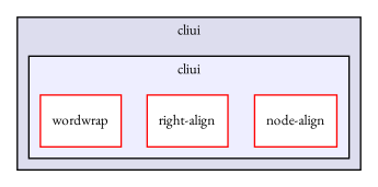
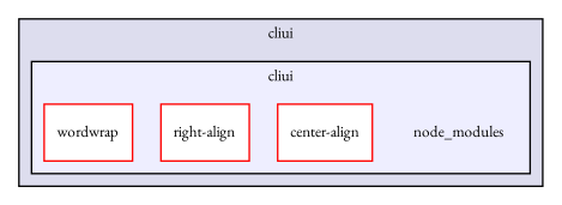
  digraph {
    compound=true
    fontname="EB Garamond"
    node [fontname="EB Garamond" fontsize=10 shape=box color=red fillcolor=white style=filled]
-   n2 [label="node-align"]
+   n1 [label=node_modules shape=plaintext color="" fillcolor="" style=""]
+   n2 [label="center-align"]
    n3 [label="right-align"]
    n4 [label=wordwrap]
    subgraph cluster_1 {
      bgcolor="#ddddee"
      fontsize=10
      label=cliui
      pencolor=black
      subgraph cluster_2 {
        bgcolor="#eeeeff"
        fontsize=10
        pencolor=black
+       n1
        n2
        n3
        n4
      }
    }
  }
